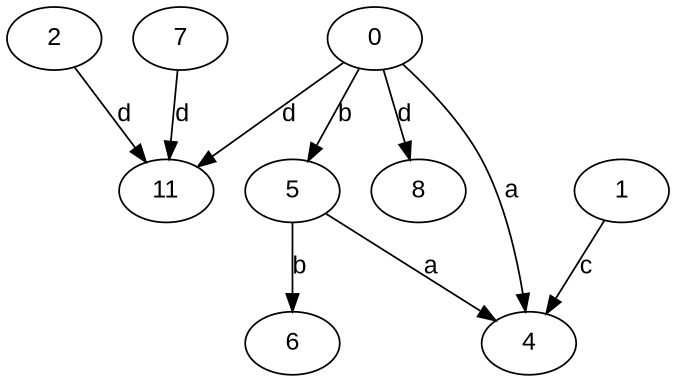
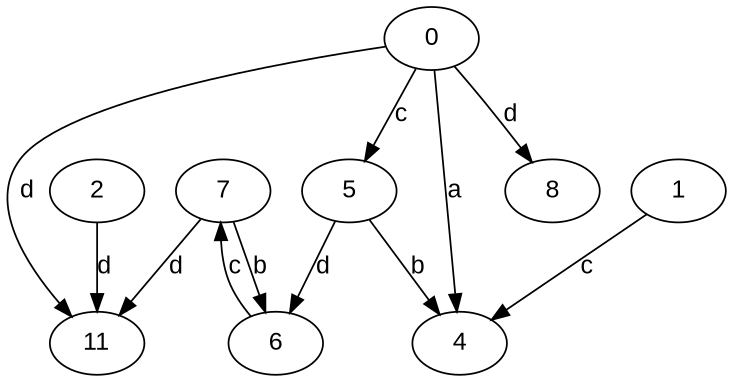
  strict digraph {
    fontname="Liberation Sans"
    node [fontname="Liberation Sans"]
    edge [fontname="Liberation Sans"]
    n1 [label=11]
    2
    7
    6
    0
    4
    5
    8
    1
    2 -> n1 [label=d]
    7 -> n1 [label=d]
+   7 -> 6 [label=b]
+   6 -> 7 [label=c]
    0 -> n1 [label=d]
    0 -> 4 [label=a]
-   0 -> 5 [label=b]
+   0 -> 5 [label=c]
    0 -> 8 [label=d]
-   5 -> 6 [label=b]
-   5 -> 4 [label=a]
+   5 -> 6 [label=d]
+   5 -> 4 [label=b]
    1 -> 4 [label=c]
  }
